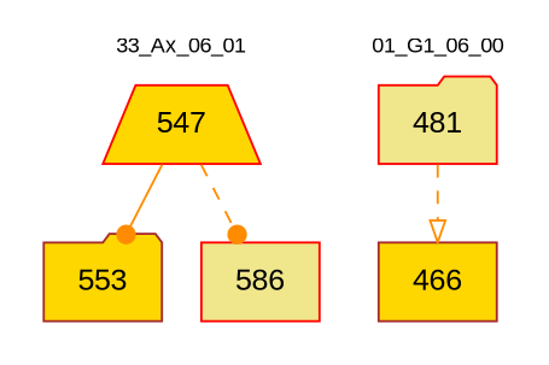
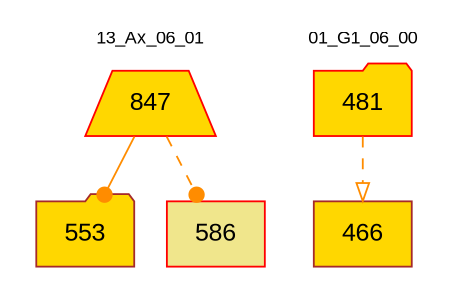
  digraph {
    fontname="Liberation Sans"
    node [color=red fillcolor=gold fontname="Liberation Sans" shape=folder style=filled]
    edge [arrowhead=dot color=darkorange fontname="Liberation Sans" style=dashed]
-   n1 [label=547 shape=trapezium]
+   n1 [label=847 shape=trapezium]
    n2 [color=brown label=553]
    n3 [fillcolor=khaki label=586 shape=box]
-   n4 [fillcolor=khaki label=481]
+   n4 [label=481]
    n5 [color=brown label=466 shape=box]
    subgraph cluster_1 {
      color=white
      fontsize=10
-     label="33_Ax_06_01"
+     label="13_Ax_06_01"
      n1
      n2
      n3
    }
    subgraph cluster_2 {
      color=white
      fontsize=10
      label="01_G1_06_00"
      n4
      n5
    }
    n1 -> n2 [style=solid]
    n1 -> n3
    n4 -> n5 [arrowhead=onormal]
  }
